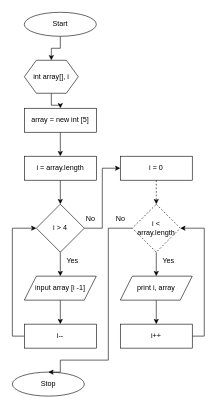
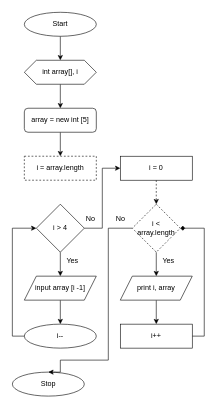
  <mxCell id="0" />
  <mxCell id="1" parent="0" />
  <mxCell id="2" style="edgeStyle=orthogonalEdgeStyle;rounded=0;orthogonalLoop=1;jettySize=auto;html=1;entryX=0.5;entryY=0;entryDx=0;entryDy=0;" edge="1" parent="1" source="3" target="6"><mxGeometry relative="1" as="geometry" /></mxCell>
  <mxCell id="3" value="Start" style="ellipse;whiteSpace=wrap;html=1;" vertex="1" parent="1"><mxGeometry x="40" y="20" width="120" height="40" as="geometry" /></mxCell>
  <mxCell id="4" value="Stop" style="ellipse;whiteSpace=wrap;html=1;" vertex="1" parent="1"><mxGeometry x="20" y="620" width="120" height="40" as="geometry" /></mxCell>
  <mxCell id="5" style="edgeStyle=orthogonalEdgeStyle;rounded=0;orthogonalLoop=1;jettySize=auto;html=1;entryX=0.5;entryY=0;entryDx=0;entryDy=0;" edge="1" parent="1" source="6" target="8"><mxGeometry relative="1" as="geometry" /></mxCell>
- <mxCell id="6" value="int array[], i" style="shape=hexagon;perimeter=hexagonPerimeter2;whiteSpace=wrap;html=1;fixedSize=1;" vertex="1" parent="1"><mxGeometry x="40" y="100" width="90" height="55" as="geometry" /></mxCell>
+ <mxCell id="6" value="int array[], i" style="shape=hexagon;perimeter=hexagonPerimeter2;whiteSpace=wrap;html=1;fixedSize=1;" vertex="1" parent="1"><mxGeometry x="40" y="100" width="120" height="40" as="geometry" /></mxCell>
  <mxCell id="7" style="edgeStyle=orthogonalEdgeStyle;rounded=0;orthogonalLoop=1;jettySize=auto;html=1;entryX=0.5;entryY=0;entryDx=0;entryDy=0;" edge="1" parent="1" source="8" target="10"><mxGeometry relative="1" as="geometry" /></mxCell>
- <mxCell id="8" value="array = new int [5]" style="rounded=0;whiteSpace=wrap;html=1;" vertex="1" parent="1"><mxGeometry x="40" y="180" width="120" height="40" as="geometry" /></mxCell>
- <mxCell id="9" style="edgeStyle=orthogonalEdgeStyle;rounded=0;orthogonalLoop=1;jettySize=auto;html=1;entryX=0.5;entryY=0;entryDx=0;entryDy=0;" edge="1" parent="1" source="10" target="13"><mxGeometry relative="1" as="geometry" /></mxCell>
- <mxCell id="10" value="i = array.length" style="rounded=0;whiteSpace=wrap;html=1;" vertex="1" parent="1"><mxGeometry x="40" y="260" width="120" height="40" as="geometry" /></mxCell>
+ <mxCell id="8" value="array = new int [5]" style="whiteSpace=wrap;html=1;rounded=1;" vertex="1" parent="1"><mxGeometry x="40" y="180" width="120" height="40" as="geometry" /></mxCell>
+ <mxCell id="10" value="i = array.length" style="rounded=0;whiteSpace=wrap;html=1;dashed=1;" vertex="1" parent="1"><mxGeometry x="40" y="260" width="120" height="40" as="geometry" /></mxCell>
  <mxCell id="11" style="edgeStyle=orthogonalEdgeStyle;rounded=0;orthogonalLoop=1;jettySize=auto;html=1;entryX=0.5;entryY=0;entryDx=0;entryDy=0;" edge="1" parent="1" source="13" target="15"><mxGeometry relative="1" as="geometry" /></mxCell>
  <mxCell id="12" style="edgeStyle=orthogonalEdgeStyle;rounded=0;orthogonalLoop=1;jettySize=auto;html=1;entryX=0;entryY=0.5;entryDx=0;entryDy=0;" edge="1" parent="1" source="13" target="19"><mxGeometry relative="1" as="geometry" /></mxCell>
  <mxCell id="13" value="i &amp;gt; 4" style="rhombus;whiteSpace=wrap;html=1;" vertex="1" parent="1"><mxGeometry x="60" y="340" width="80" height="80" as="geometry" /></mxCell>
  <mxCell id="14" style="edgeStyle=orthogonalEdgeStyle;rounded=0;orthogonalLoop=1;jettySize=auto;html=1;" edge="1" parent="1" source="15" target="17"><mxGeometry relative="1" as="geometry" /></mxCell>
  <mxCell id="15" value="input array [i -1]" style="shape=parallelogram;perimeter=parallelogramPerimeter;whiteSpace=wrap;html=1;fixedSize=1;" vertex="1" parent="1"><mxGeometry x="40" y="460" width="120" height="40" as="geometry" /></mxCell>
  <mxCell id="16" style="edgeStyle=orthogonalEdgeStyle;rounded=0;orthogonalLoop=1;jettySize=auto;html=1;entryX=0;entryY=0.5;entryDx=0;entryDy=0;" edge="1" parent="1" source="17" target="13"><mxGeometry relative="1" as="geometry"><Array as="points"><mxPoint x="20" y="560" /><mxPoint x="20" y="380" /></Array></mxGeometry></mxCell>
- <mxCell id="17" value="i--" style="rounded=0;whiteSpace=wrap;html=1;" vertex="1" parent="1"><mxGeometry x="40" y="540" width="120" height="40" as="geometry" /></mxCell>
+ <mxCell id="17" value="i--" style="ellipse;whiteSpace=wrap;html=1;" vertex="1" parent="1"><mxGeometry x="40" y="540" width="120" height="40" as="geometry" /></mxCell>
  <mxCell id="18" style="edgeStyle=orthogonalEdgeStyle;rounded=0;orthogonalLoop=1;jettySize=auto;html=1;entryX=0.5;entryY=0;entryDx=0;entryDy=0;dashed=1;" edge="1" parent="1" source="19" target="22"><mxGeometry relative="1" as="geometry" /></mxCell>
  <mxCell id="19" value="i = 0" style="rounded=0;whiteSpace=wrap;html=1;" vertex="1" parent="1"><mxGeometry x="200" y="260" width="120" height="40" as="geometry" /></mxCell>
  <mxCell id="20" style="edgeStyle=orthogonalEdgeStyle;rounded=0;orthogonalLoop=1;jettySize=auto;html=1;entryX=0.5;entryY=0;entryDx=0;entryDy=0;" edge="1" parent="1" source="22" target="24"><mxGeometry relative="1" as="geometry" /></mxCell>
  <mxCell id="21" style="edgeStyle=orthogonalEdgeStyle;rounded=0;orthogonalLoop=1;jettySize=auto;html=1;entryX=0.5;entryY=0;entryDx=0;entryDy=0;" edge="1" parent="1" source="22" target="4"><mxGeometry relative="1" as="geometry"><Array as="points"><mxPoint x="180" y="380" /><mxPoint x="180" y="600" /><mxPoint x="100" y="600" /></Array></mxGeometry></mxCell>
  <mxCell id="22" value="i &amp;lt; array.length" style="rhombus;whiteSpace=wrap;html=1;dashed=1;" vertex="1" parent="1"><mxGeometry x="220" y="340" width="80" height="80" as="geometry" /></mxCell>
  <mxCell id="23" style="edgeStyle=orthogonalEdgeStyle;rounded=0;orthogonalLoop=1;jettySize=auto;html=1;entryX=0.5;entryY=0;entryDx=0;entryDy=0;" edge="1" parent="1" source="24" target="26"><mxGeometry relative="1" as="geometry" /></mxCell>
  <mxCell id="24" value="print i, array" style="shape=parallelogram;perimeter=parallelogramPerimeter;whiteSpace=wrap;html=1;fixedSize=1;" vertex="1" parent="1"><mxGeometry x="200" y="460" width="120" height="40" as="geometry" /></mxCell>
- <mxCell id="25" value="" style="edgeStyle=orthogonalEdgeStyle;rounded=0;orthogonalLoop=1;jettySize=auto;html=1;exitX=1;exitY=0.5;exitDx=0;exitDy=0;entryX=1;entryY=0.5;entryDx=0;entryDy=0;" edge="1" parent="1" source="26" target="22"><mxGeometry relative="1" as="geometry" /></mxCell>
+ <mxCell id="25" value="" style="edgeStyle=orthogonalEdgeStyle;rounded=0;orthogonalLoop=1;jettySize=auto;html=1;exitX=1;exitY=0.5;exitDx=0;exitDy=0;entryX=1;entryY=0.5;entryDx=0;entryDy=0;endArrow=diamond;" edge="1" parent="1" source="26" target="22"><mxGeometry relative="1" as="geometry" /></mxCell>
  <mxCell id="26" value="i++" style="rounded=0;whiteSpace=wrap;html=1;" vertex="1" parent="1"><mxGeometry x="200" y="540" width="120" height="40" as="geometry" /></mxCell>
  <mxCell id="27" value="No" style="text;html=1;align=center;verticalAlign=middle;resizable=0;points=[];autosize=1;strokeColor=none;fillColor=none;" vertex="1" parent="1"><mxGeometry x="130" y="350" width="40" height="30" as="geometry" /></mxCell>
  <mxCell id="28" value="Yes" style="text;html=1;align=center;verticalAlign=middle;resizable=0;points=[];autosize=1;strokeColor=none;fillColor=none;" vertex="1" parent="1"><mxGeometry x="100" y="420" width="40" height="30" as="geometry" /></mxCell>
  <mxCell id="29" value="Yes" style="text;html=1;align=center;verticalAlign=middle;resizable=0;points=[];autosize=1;strokeColor=none;fillColor=none;" vertex="1" parent="1"><mxGeometry x="260" y="420" width="40" height="30" as="geometry" /></mxCell>
  <mxCell id="30" value="No" style="text;html=1;align=center;verticalAlign=middle;resizable=0;points=[];autosize=1;strokeColor=none;fillColor=none;" vertex="1" parent="1"><mxGeometry x="180" y="350" width="40" height="30" as="geometry" /></mxCell>
